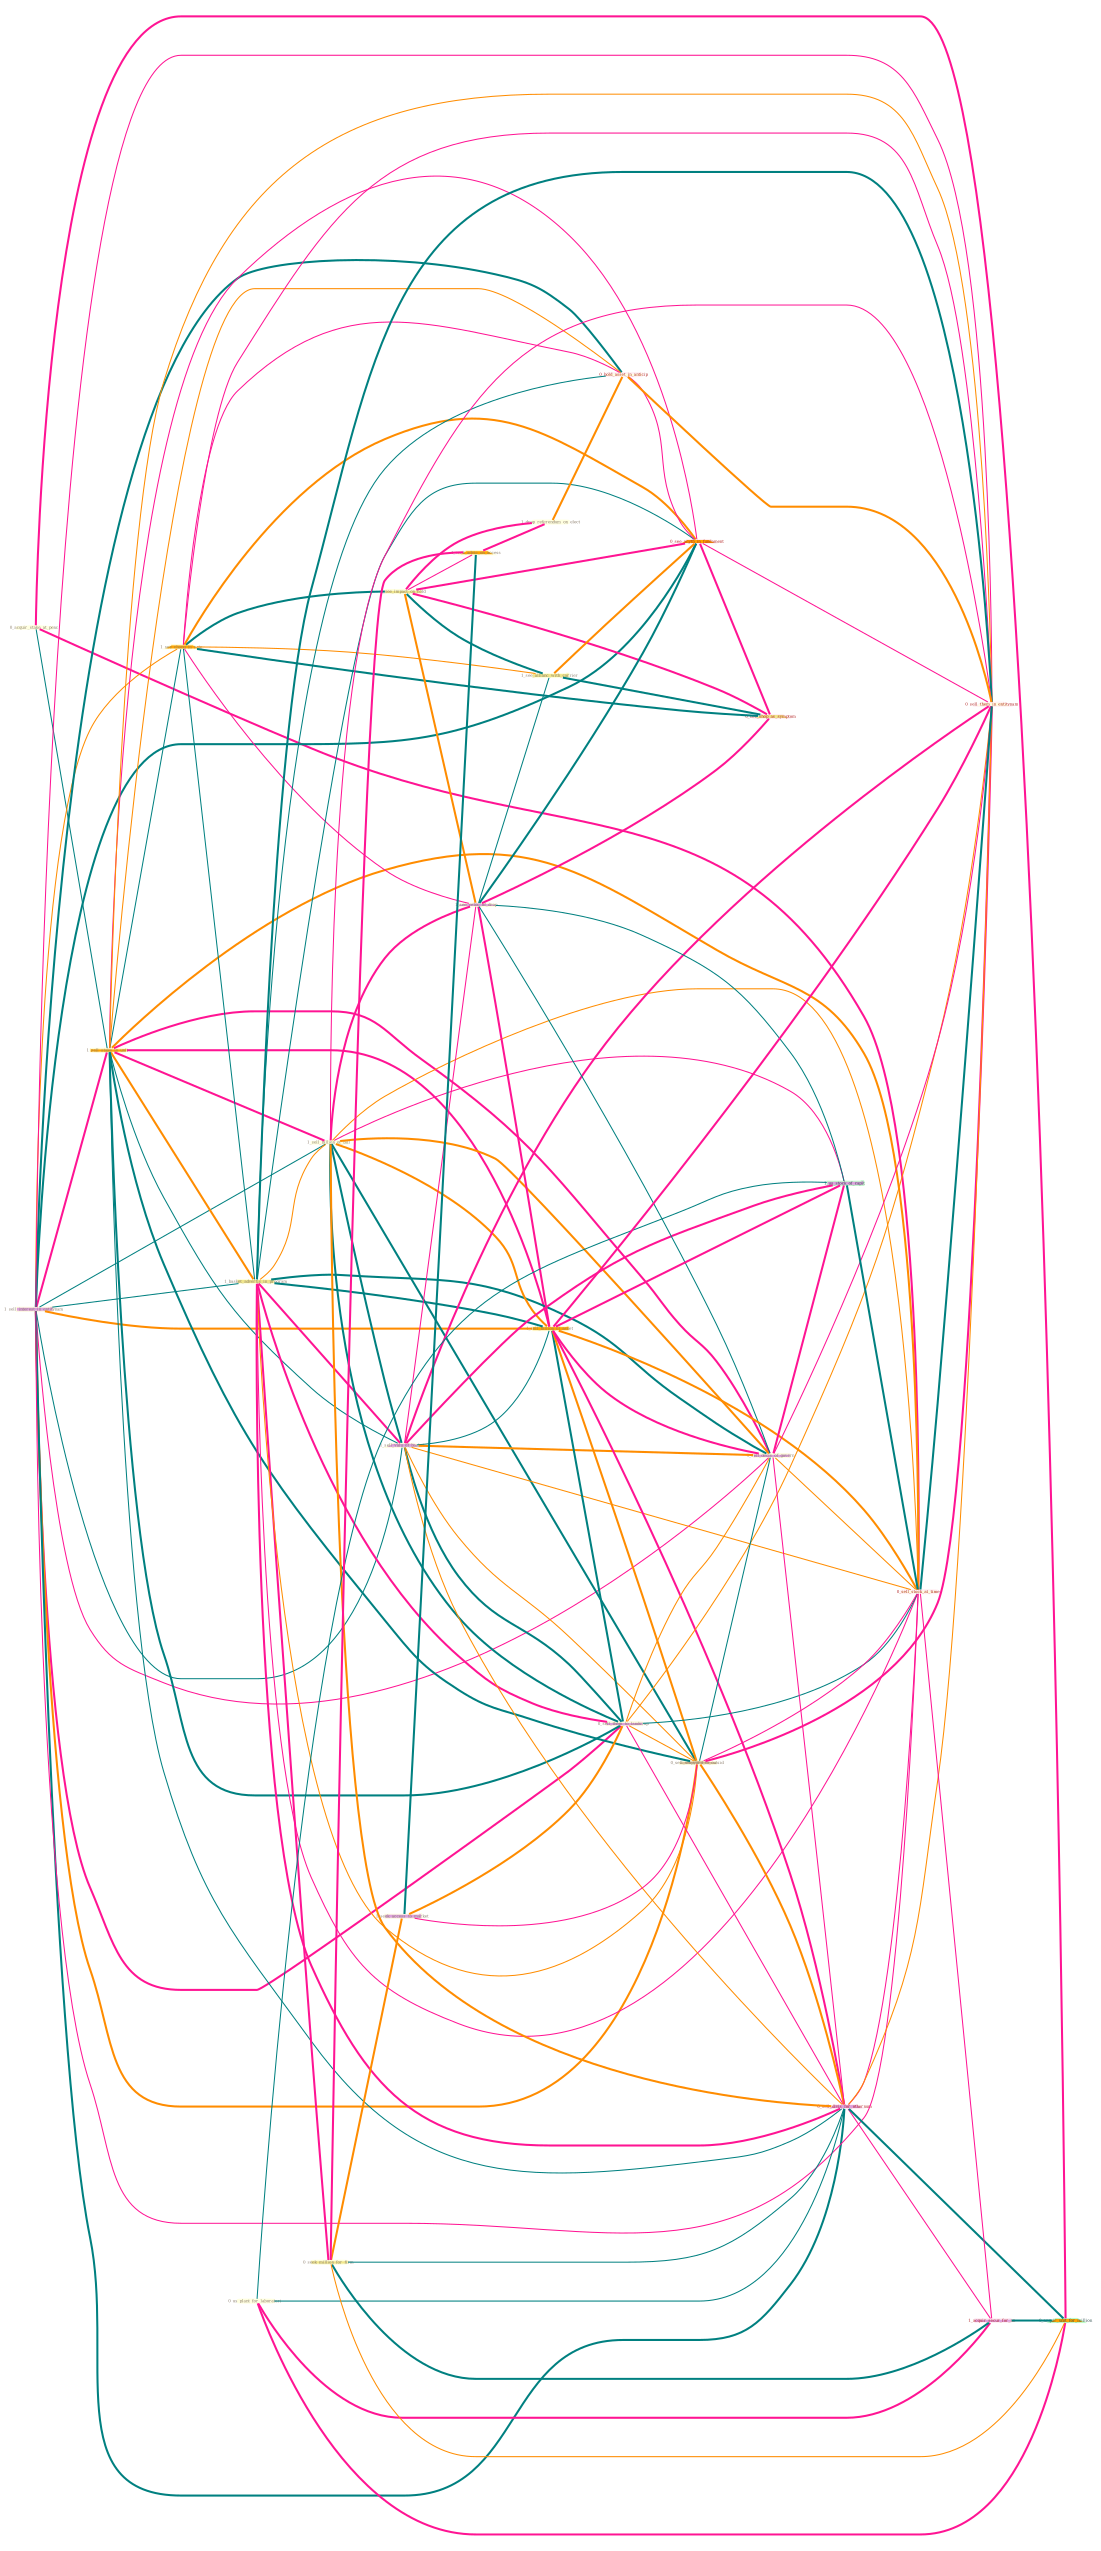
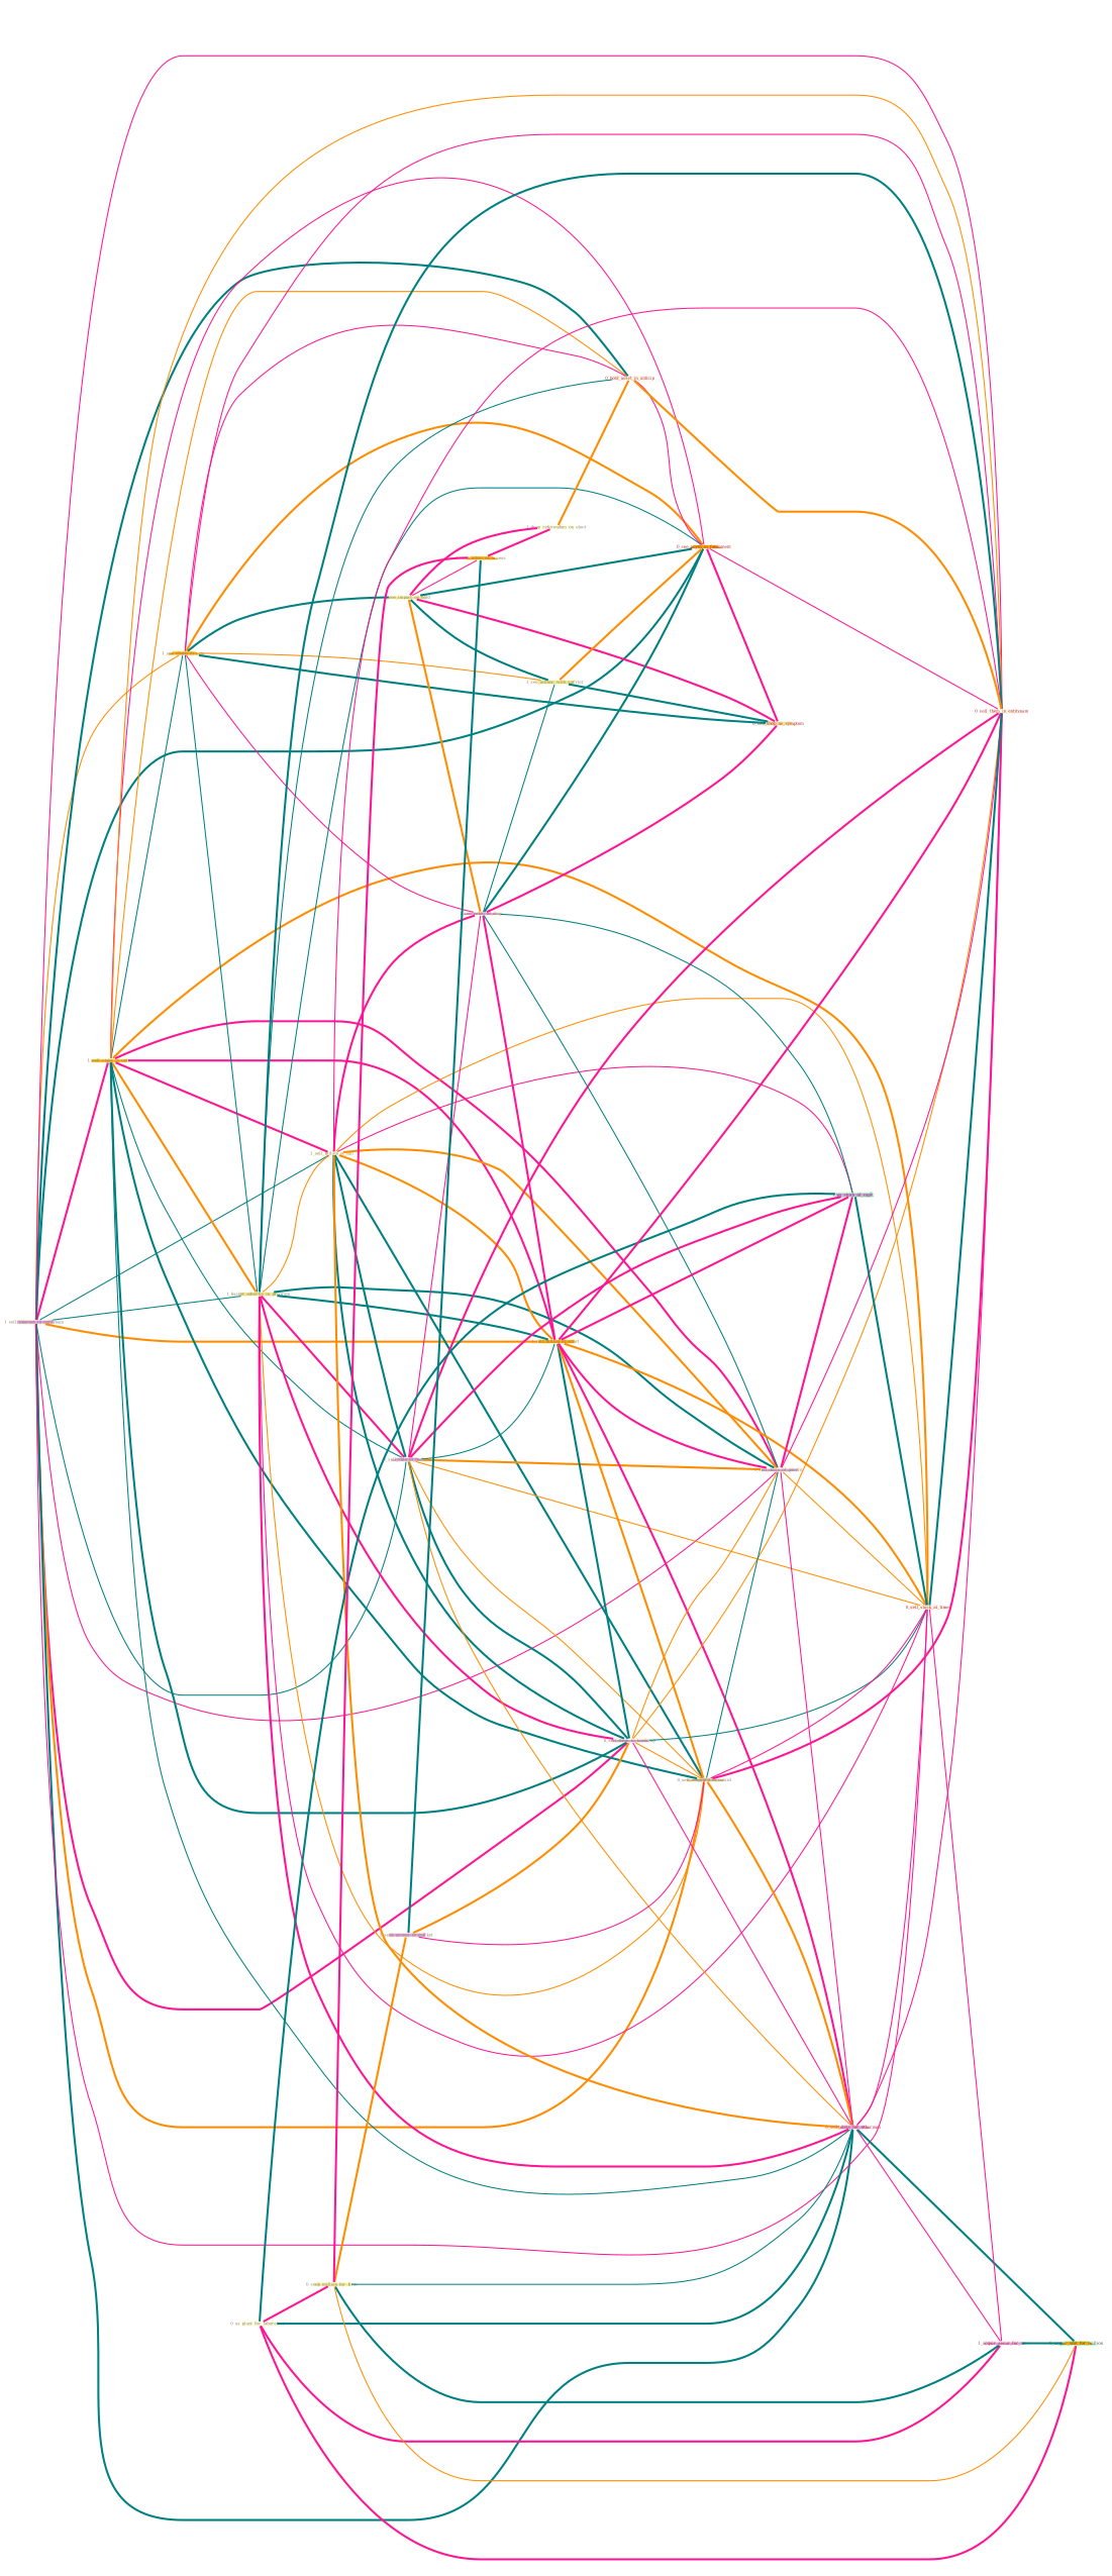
  graph {
    rankdir=LR
    node [color="#ffffe0" fillcolor=plum fixedsize=true fontcolor="#8b7d6b" fontsize=4 shape=cylinder style=filled]
    edge [color=deeppink style=bold w=1]
-   "0_acquir_stake_at_penc " [fillcolor=lightyellow height=.06 shape=house width=.5]
    "1_sell_interest_in_entitynam " [height=.06 shape=folder width=.5]
    "1_sell_stake_in_unit " [fillcolor=orange height=.06 width=.5]
    "1_see_chang_in_rate " [fillcolor=orange height=.06 shape=trapezium width=.5]
    n5 [fillcolor=khaki height=.06 label="1_basket_advertis_in_program" shape=folder width=.5]
    n6 [fillcolor=khaki height=.06 label="1_see_impact_on_hold" width=.5]
    "1_sell_billion_of_bill " [fillcolor=lightyellow height=.06 shape=house width=.5]
    "1_sell_valu_of_basket " [height=.06 shape=trapezium width=.5]
    "1_see_veloc_of_drop " [height=.06 shape=house width=.5]
    "0_us_plant_for_laboratori " [fillcolor=lightyellow height=.06 width=.5]
    "0_seek_million_for_firm " [fillcolor=khaki height=.06 width=.5]
    "1_seek_access_to_market " [height=.06 shape=folder width=.5]
    "1_see_allianc_with_carrier " [fillcolor=khaki height=.06 shape=folder width=.5]
    "1_seek_advic_on_access " [fillcolor=orange height=.06 shape=trapezium width=.5]
    "1_sell_billion_of_asset " [fillcolor=orange height=.06 shape=folder width=.5]
    n16 [fillcolor=lightyellow height=.06 label="1_drop_referendum_on_elect" width=.5]
    "0_sell_them_to_landscap " [height=.06 width=.5]
    "0_sell_shipyard_to_outsid " [fillcolor=tan height=.06 shape=house width=.5]
    "1_sell_decis_of_govern " [height=.06 width=.5]
    "0_sell_divis_for_othernum " [color="#fff0f5" fontcolor="#b22222" height=.06 shape=trapezium width=.5]
    "1_acquir_secur_for_an " [color="#fff0f5" fontcolor="#b22222" height=.06 width=.5]
    "0_hold_asset_in_anticip " [color="#fff0f5" fillcolor=lightyellow fontcolor="#b22222" height=.06 width=.5]
    "0_sell_stock_at_time " [color="#fff0f5" fillcolor=lightyellow fontcolor="#b22222" height=.06 width=.5]
    "0_see_anyth_in_fundament " [color="#fff0f5" fillcolor=orange fontcolor="#b22222" height=.06 shape=trapezium width=.5]
    "0_see_shop_as_symptom " [color="#fff0f5" fillcolor=khaki fontcolor="#b22222" height=.06 shape=trapezium width=.5]
    "0_sell_them_in_entitynam " [color="#fff0f5" fillcolor=lightyellow fontcolor="#b22222" height=.06 shape=trapezium width=.5]
    "0_acquir_unit_for_million " [color="#BDFCC9" fillcolor=orange fontcolor="#2f4f4f" height=.06 shape=trapezium width=.5]
    "1_us_stock_of_capit " [color="#BDFCC9" fontcolor="#2f4f4f" height=.06 shape=folder width=.5]
    subgraph sub_1 {
-     "0_acquir_stake_at_penc "
      "1_sell_interest_in_entitynam "
      "1_sell_stake_in_unit "
      "1_see_chang_in_rate "
      n5
      n6
      "1_sell_billion_of_bill "
      "1_sell_valu_of_basket "
      "1_see_veloc_of_drop "
      "0_us_plant_for_laboratori "
      "0_seek_million_for_firm "
      "1_seek_access_to_market "
      "1_see_allianc_with_carrier "
      "1_seek_advic_on_access "
      "1_sell_billion_of_asset "
      n16
      "0_sell_them_to_landscap "
      "0_sell_shipyard_to_outsid "
      "1_sell_decis_of_govern "
    }
    subgraph sub_2 {
      "0_sell_divis_for_othernum "
      "1_acquir_secur_for_an "
      "0_hold_asset_in_anticip "
      "0_sell_stock_at_time "
      "0_see_anyth_in_fundament "
      "0_see_shop_as_symptom "
      "0_sell_them_in_entitynam "
    }
-   "0_acquir_stake_at_penc " -- "1_sell_stake_in_unit " [color=teal style=solid]
-   "0_acquir_stake_at_penc " -- "0_sell_stock_at_time "
-   "0_acquir_stake_at_penc " -- "0_acquir_unit_for_million "
    "1_sell_interest_in_entitynam " -- "1_sell_stake_in_unit " [w=2]
    "1_sell_interest_in_entitynam " -- "1_see_chang_in_rate " [color=darkorange style=solid]
    "1_sell_interest_in_entitynam " -- n5 [color=teal style=solid w=2]
    "1_sell_interest_in_entitynam " -- "1_sell_billion_of_bill " [color=teal style=solid]
    "1_sell_interest_in_entitynam " -- "1_sell_valu_of_basket " [color=teal style=solid]
    "1_sell_interest_in_entitynam " -- "1_sell_billion_of_asset " [color=darkorange]
    "1_sell_interest_in_entitynam " -- "0_sell_them_to_landscap "
    "1_sell_interest_in_entitynam " -- "0_sell_shipyard_to_outsid " [color=darkorange]
    "1_sell_interest_in_entitynam " -- "1_sell_decis_of_govern " [style=solid]
    "1_sell_interest_in_entitynam " -- "0_sell_divis_for_othernum " [color=teal]
    "1_sell_interest_in_entitynam " -- "0_hold_asset_in_anticip " [color=teal]
    "1_sell_interest_in_entitynam " -- "0_sell_stock_at_time " [style=solid]
    "1_sell_interest_in_entitynam " -- "0_see_anyth_in_fundament " [color=teal]
    "1_sell_interest_in_entitynam " -- "0_sell_them_in_entitynam " [style=solid w=3]
    "1_sell_stake_in_unit " -- "1_see_chang_in_rate " [color=teal style=solid]
    "1_sell_stake_in_unit " -- n5 [color=darkorange w=2]
    "1_sell_stake_in_unit " -- "1_sell_billion_of_bill "
    "1_sell_stake_in_unit " -- "1_sell_valu_of_basket " [color=teal style=solid]
    "1_sell_stake_in_unit " -- "1_sell_billion_of_asset "
    "1_sell_stake_in_unit " -- "0_sell_them_to_landscap " [color=teal]
    "1_sell_stake_in_unit " -- "0_sell_shipyard_to_outsid " [color=teal]
    "1_sell_stake_in_unit " -- "1_sell_decis_of_govern "
    "1_sell_stake_in_unit " -- "0_sell_divis_for_othernum " [color=teal style=solid]
    "1_sell_stake_in_unit " -- "0_hold_asset_in_anticip " [color=darkorange style=solid]
    "1_sell_stake_in_unit " -- "0_sell_stock_at_time " [color=darkorange]
    "1_sell_stake_in_unit " -- "0_see_anyth_in_fundament " [style=solid]
    "1_sell_stake_in_unit " -- "0_sell_them_in_entitynam " [color=darkorange style=solid w=2]
    "1_see_chang_in_rate " -- n5 [color=teal style=solid]
    "1_see_chang_in_rate " -- n6 [color=teal]
    "1_see_chang_in_rate " -- "1_see_veloc_of_drop " [style=solid]
    "1_see_chang_in_rate " -- "1_see_allianc_with_carrier " [color=darkorange style=solid]
    "1_see_chang_in_rate " -- "0_hold_asset_in_anticip " [style=solid]
    "1_see_chang_in_rate " -- "0_see_anyth_in_fundament " [color=darkorange w=2]
    "1_see_chang_in_rate " -- "0_see_shop_as_symptom " [color=teal]
    "1_see_chang_in_rate " -- "0_sell_them_in_entitynam " [style=solid]
    n5 -- "1_sell_billion_of_bill " [color=darkorange style=solid]
    n5 -- "1_sell_valu_of_basket "
    n5 -- "1_sell_billion_of_asset " [color=teal]
    n5 -- "0_sell_them_to_landscap "
    n5 -- "0_sell_shipyard_to_outsid " [color=darkorange style=solid]
    n5 -- "1_sell_decis_of_govern " [color=teal]
    n5 -- "0_sell_divis_for_othernum "
    n5 -- "0_hold_asset_in_anticip " [color=teal style=solid]
    n5 -- "0_sell_stock_at_time " [style=solid]
    n5 -- "0_see_anyth_in_fundament " [color=teal style=solid]
    n5 -- "0_sell_them_in_entitynam " [color=teal w=2]
    n6 -- "1_see_veloc_of_drop " [color=darkorange]
    n6 -- "1_see_allianc_with_carrier " [color=teal]
    n6 -- "1_seek_advic_on_access " [style=solid]
    n6 -- n16
-   n6 -- "0_see_anyth_in_fundament "
+   n6 -- "0_see_anyth_in_fundament " [color=teal]
    n6 -- "0_see_shop_as_symptom "
    "1_sell_billion_of_bill " -- "1_sell_valu_of_basket " [color=teal w=2]
    "1_sell_billion_of_bill " -- "1_see_veloc_of_drop "
    "1_sell_billion_of_bill " -- "1_sell_billion_of_asset " [color=darkorange w=3]
    "1_sell_billion_of_bill " -- "0_sell_them_to_landscap " [color=teal]
    "1_sell_billion_of_bill " -- "0_sell_shipyard_to_outsid " [color=teal]
    "1_sell_billion_of_bill " -- "1_sell_decis_of_govern " [color=darkorange w=2]
    "1_sell_billion_of_bill " -- "0_sell_divis_for_othernum " [color=darkorange]
    "1_sell_billion_of_bill " -- "0_sell_stock_at_time " [color=darkorange style=solid]
    "1_sell_billion_of_bill " -- "0_sell_them_in_entitynam " [style=solid]
    "1_sell_billion_of_bill " -- "1_us_stock_of_capit " [style=solid]
    "1_sell_valu_of_basket " -- "1_see_veloc_of_drop " [style=solid]
    "1_sell_valu_of_basket " -- "1_sell_billion_of_asset " [color=teal style=solid w=2]
    "1_sell_valu_of_basket " -- "0_sell_them_to_landscap " [color=teal]
    "1_sell_valu_of_basket " -- "0_sell_shipyard_to_outsid " [color=darkorange style=solid]
    "1_sell_valu_of_basket " -- "1_sell_decis_of_govern " [color=darkorange w=2]
    "1_sell_valu_of_basket " -- "0_sell_divis_for_othernum " [color=darkorange style=solid]
    "1_sell_valu_of_basket " -- "0_sell_stock_at_time " [color=darkorange style=solid]
    "1_sell_valu_of_basket " -- "0_sell_them_in_entitynam "
    "1_sell_valu_of_basket " -- "1_us_stock_of_capit "
    "1_see_veloc_of_drop " -- "1_see_allianc_with_carrier " [color=teal style=solid]
    "1_see_veloc_of_drop " -- "1_sell_billion_of_asset "
    "1_see_veloc_of_drop " -- "1_sell_decis_of_govern " [color=teal style=solid]
    "1_see_veloc_of_drop " -- "0_see_anyth_in_fundament " [color=teal]
    "1_see_veloc_of_drop " -- "0_see_shop_as_symptom "
    "1_see_veloc_of_drop " -- "1_us_stock_of_capit " [color=teal style=solid]
-   n5 -- "0_seek_million_for_firm "
-   "0_us_plant_for_laboratori " -- "0_sell_divis_for_othernum " [color=teal style=solid]
+   "0_us_plant_for_laboratori " -- "0_seek_million_for_firm "
+   "0_us_plant_for_laboratori " -- "0_sell_divis_for_othernum " [color=teal]
    "0_us_plant_for_laboratori " -- "1_acquir_secur_for_an "
    "0_us_plant_for_laboratori " -- "0_acquir_unit_for_million "
-   "0_us_plant_for_laboratori " -- "1_us_stock_of_capit " [color=teal style=solid]
+   "0_us_plant_for_laboratori " -- "1_us_stock_of_capit " [color=teal]
    "0_seek_million_for_firm " -- "1_seek_access_to_market " [color=darkorange]
    "0_seek_million_for_firm " -- "1_seek_advic_on_access "
    "0_seek_million_for_firm " -- "0_sell_divis_for_othernum " [color=teal style=solid]
    "0_seek_million_for_firm " -- "1_acquir_secur_for_an " [color=teal]
    "0_seek_million_for_firm " -- "0_acquir_unit_for_million " [color=darkorange style=solid]
    "1_seek_access_to_market " -- "1_seek_advic_on_access " [color=teal]
    "1_seek_access_to_market " -- "0_sell_them_to_landscap " [color=darkorange]
    "1_seek_access_to_market " -- "0_sell_shipyard_to_outsid " [style=solid]
    "1_see_allianc_with_carrier " -- "0_see_anyth_in_fundament " [color=darkorange]
    "1_see_allianc_with_carrier " -- "0_see_shop_as_symptom " [color=teal]
    "1_seek_advic_on_access " -- n16
    "1_sell_billion_of_asset " -- "0_sell_them_to_landscap " [color=teal]
    "1_sell_billion_of_asset " -- "0_sell_shipyard_to_outsid " [color=darkorange]
    "1_sell_billion_of_asset " -- "1_sell_decis_of_govern " [w=2]
    "1_sell_billion_of_asset " -- "0_sell_divis_for_othernum "
    "1_sell_billion_of_asset " -- "0_sell_stock_at_time " [color=darkorange]
    "1_sell_billion_of_asset " -- "0_sell_them_in_entitynam "
    "1_sell_billion_of_asset " -- "1_us_stock_of_capit "
    n16 -- "0_hold_asset_in_anticip " [color=darkorange]
    "0_sell_them_to_landscap " -- "0_sell_shipyard_to_outsid " [color=darkorange style=solid w=2]
    "0_sell_them_to_landscap " -- "1_sell_decis_of_govern " [color=darkorange style=solid]
    "0_sell_them_to_landscap " -- "0_sell_divis_for_othernum " [style=solid]
    "0_sell_them_to_landscap " -- "0_sell_stock_at_time " [color=teal style=solid]
    "0_sell_them_to_landscap " -- "0_sell_them_in_entitynam " [color=darkorange style=solid w=2]
    "0_sell_shipyard_to_outsid " -- "1_sell_decis_of_govern " [color=teal style=solid]
    "0_sell_shipyard_to_outsid " -- "0_sell_divis_for_othernum " [color=darkorange]
    "0_sell_shipyard_to_outsid " -- "0_sell_stock_at_time " [style=solid]
    "0_sell_shipyard_to_outsid " -- "0_sell_them_in_entitynam "
    "1_sell_decis_of_govern " -- "0_sell_divis_for_othernum " [style=solid]
    "1_sell_decis_of_govern " -- "0_sell_stock_at_time " [color=darkorange style=solid]
    "1_sell_decis_of_govern " -- "0_sell_them_in_entitynam " [style=solid]
    "1_sell_decis_of_govern " -- "1_us_stock_of_capit "
    "0_sell_divis_for_othernum " -- "1_acquir_secur_for_an " [style=solid]
    "0_sell_divis_for_othernum " -- "0_sell_stock_at_time " [style=solid]
-   "0_sell_divis_for_othernum " -- "0_sell_them_in_entitynam " [color=darkorange style=solid]
+   "0_sell_divis_for_othernum " -- "0_sell_them_in_entitynam " [style=solid]
    "0_sell_divis_for_othernum " -- "0_acquir_unit_for_million " [color=teal]
    "1_acquir_secur_for_an " -- "0_acquir_unit_for_million " [color=teal w=2]
    "0_hold_asset_in_anticip " -- "0_see_anyth_in_fundament " [style=solid]
    "0_hold_asset_in_anticip " -- "0_sell_them_in_entitynam " [color=darkorange]
    "0_sell_stock_at_time " -- "1_acquir_secur_for_an " [style=solid]
    "0_sell_stock_at_time " -- "0_sell_them_in_entitynam " [color=teal]
    "0_see_anyth_in_fundament " -- "0_see_shop_as_symptom "
    "0_see_anyth_in_fundament " -- "0_sell_them_in_entitynam " [style=solid]
    "1_us_stock_of_capit " -- "0_sell_stock_at_time " [color=teal]
  }
